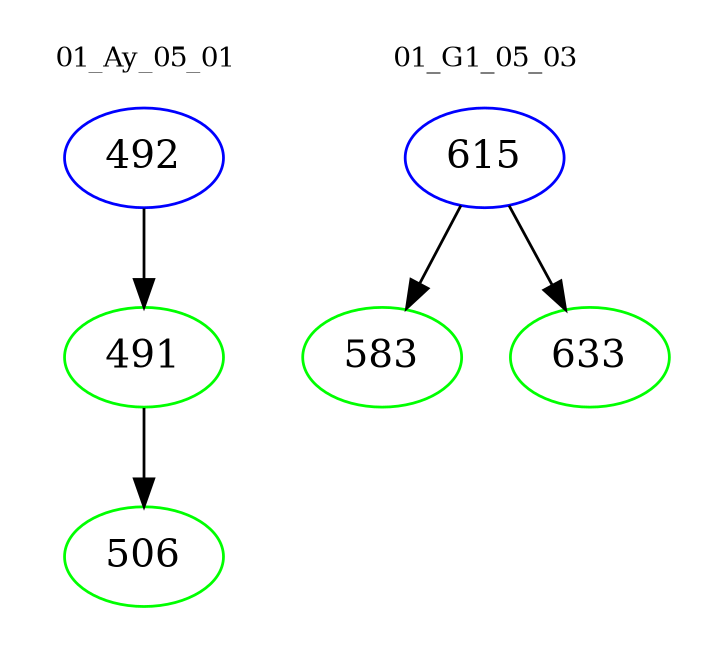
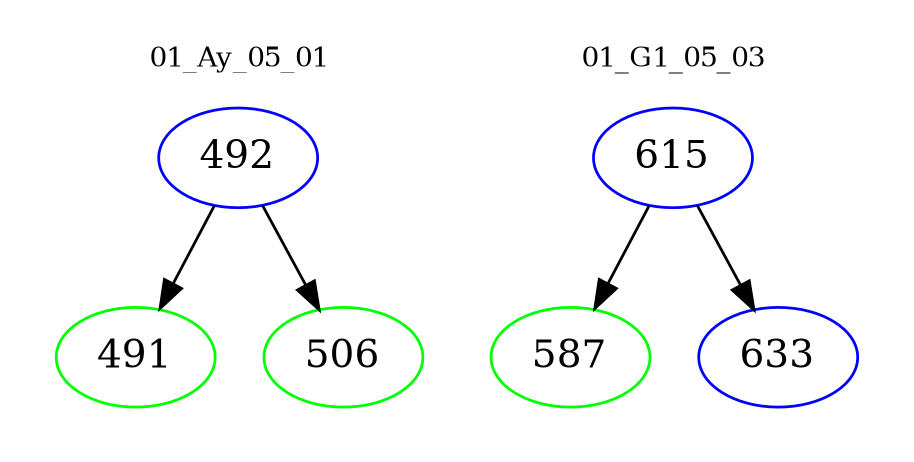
  digraph {
    node [color=blue]
    edge [color=black]
    n1 [label=492]
    n2 [color=green label=491]
    n3 [color=green label=506]
    n4 [label=615]
-   n5 [color=green label=583]
-   n6 [color=green label=633]
+   n5 [color=green label=587]
+   n6 [label=633]
    subgraph cluster_1 {
      color=white
      fontsize=10
      label="01_Ay_05_01"
      n1
      n2
      n3
    }
    subgraph cluster_2 {
      color=white
      fontsize=10
      label="01_G1_05_03"
      n4
      n5
      n6
    }
    n1 -> n2
-   n2 -> n3
+   n1 -> n3
    n4 -> n5
    n4 -> n6
  }
